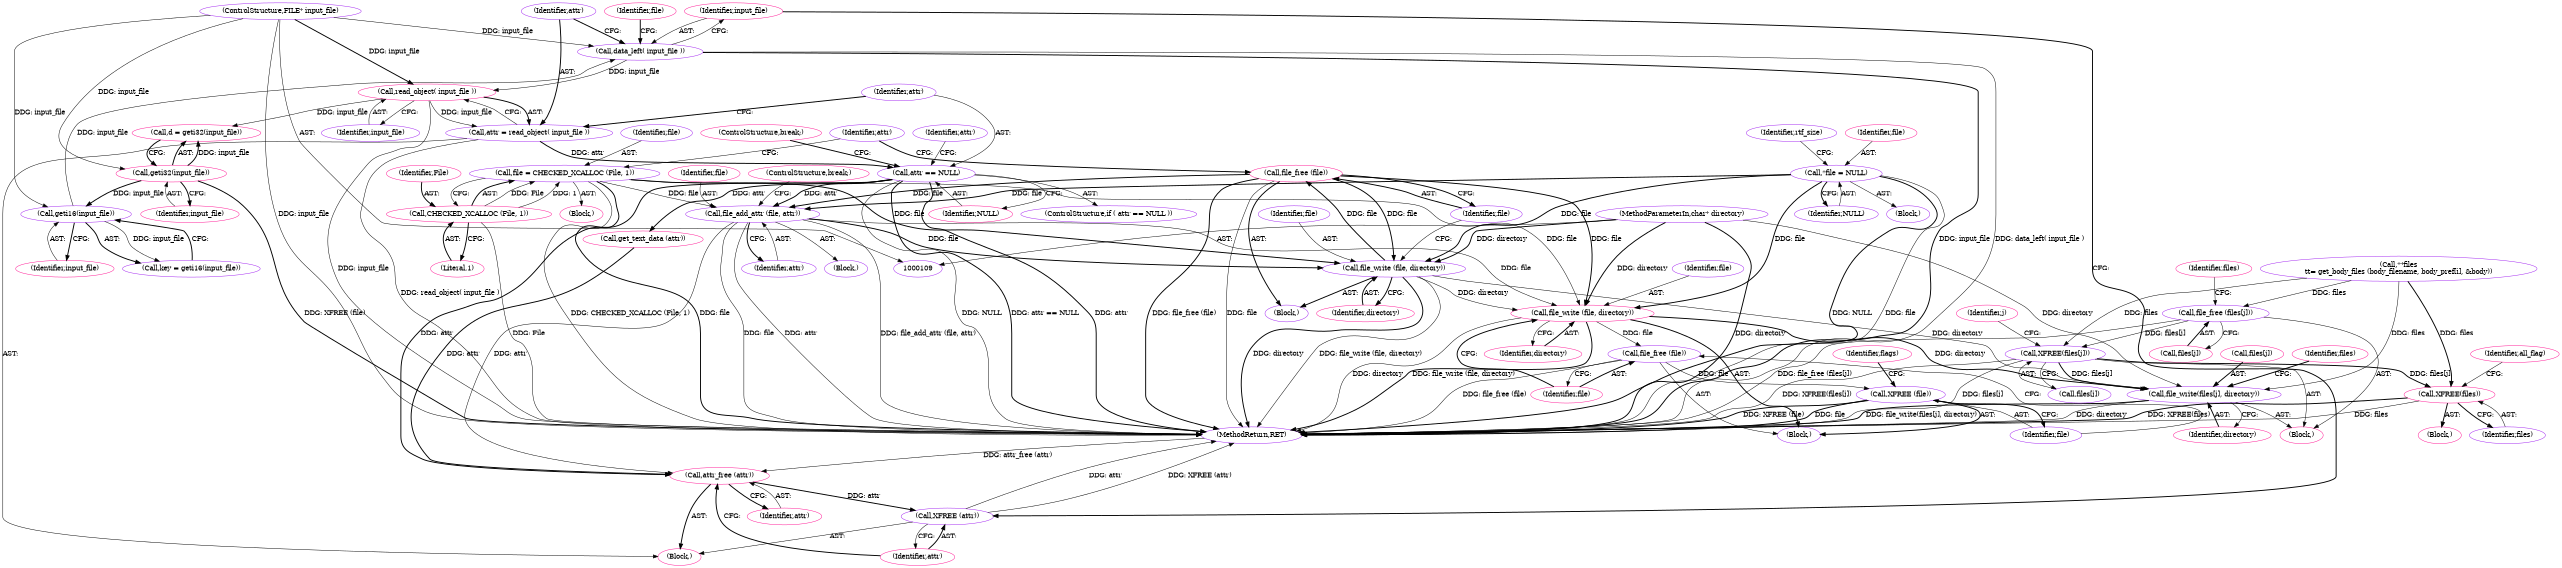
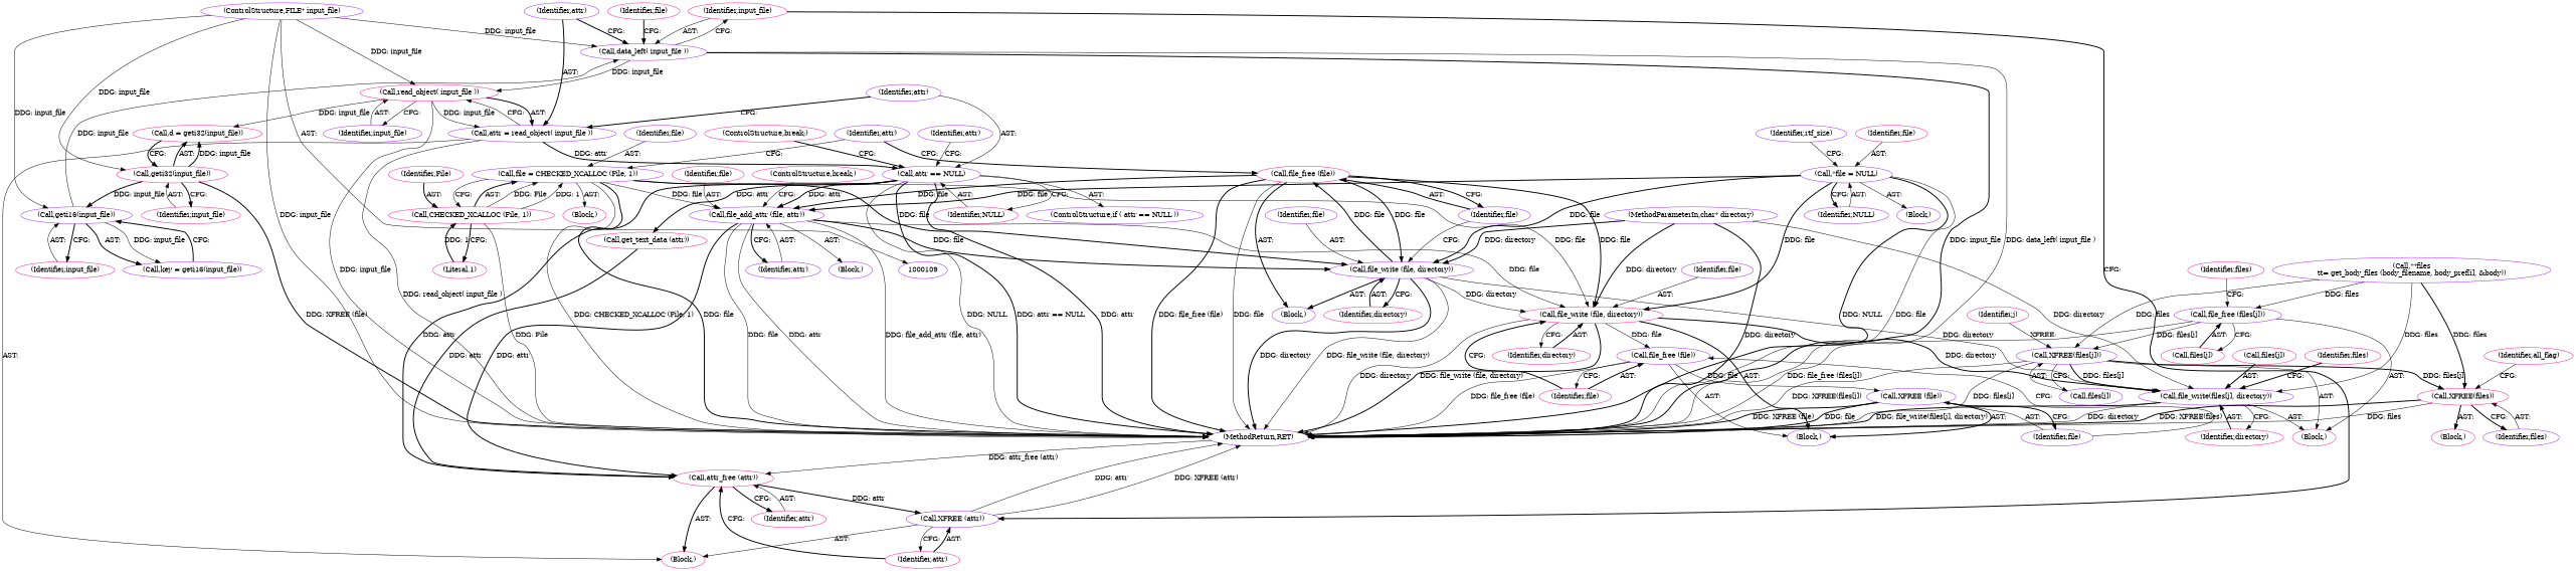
  digraph {
    node [color=purple]
    edge [style=solid]
    n1 [color=deeppink label="(Call,file_free (file))"]
    n2 [label="(Call,file_write (file, directory))"]
    n3 [label="(Call,file_add_attr (file, attr))"]
    n4 [color=deeppink label="(Call,file_write (file, directory))"]
    n5 [label="(Identifier,file)"]
    n6 [label="(Block,)"]
    n7 [label="(MethodReturn,RET)"]
    n8 [label="(Call,file_write(files[j], directory))"]
    n9 [color=deeppink label="(Identifier,directory)"]
    n10 [color=deeppink label="(Call,attr_free (attr))"]
    n11 [label="(Block,)"]
    n12 [label="(Identifier,attr)"]
    n13 [label="(Call,file_free (file))"]
    n14 [label="(Block,)"]
    n15 [color=deeppink label="(Identifier,directory)"]
    n16 [color=deeppink label="(Identifier,directory)"]
    n17 [color=deeppink label="(Block,)"]
    n18 [color=deeppink label="(Block,)"]
    n19 [label="(Call,XFREE (attr))"]
    n20 [color=deeppink label="(Identifier,attr)"]
    n21 [label="(Call,file = CHECKED_XCALLOC (File, 1))"]
    n22 [color=deeppink label="(Call,CHECKED_XCALLOC (File, 1))"]
    n23 [color=deeppink label="(Block,)"]
    n24 [color=deeppink label="(Literal,1)"]
    n25 [label="(Call,*file = NULL)"]
    n26 [label="(Identifier,NULL)"]
    n27 [label="(Block,)"]
    n28 [label="(Call,attr == NULL)"]
    n29 [label="(ControlStructure,if ( attr == NULL ))"]
    n30 [color=deeppink label="(Call,get_text_data (attr))"]
    n31 [color=deeppink label="(Identifier,NULL)"]
    n32 [label="(Call,attr = read_object( input_file ))"]
    n33 [color=deeppink label="(Call,read_object( input_file ))"]
    n34 [label="(Identifier,input_file)"]
    n35 [color=deeppink label="(Call,d = geti32(input_file))"]
    n36 [label="(Call,data_left( input_file ))"]
    n37 [color=deeppink label="(Identifier,input_file)"]
    n38 [label="(Call,geti16(input_file))"]
    n39 [color=deeppink label="(Identifier,input_file)"]
    n40 [label="(Call,key = geti16(input_file))"]
    n41 [color=deeppink label="(Call,geti32(input_file))"]
    n42 [color=deeppink label="(Identifier,input_file)"]
    n43 [label="(ControlStructure,FILE* input_file)"]
    1000109
    n45 [label="(MethodParameterIn,char* directory)"]
    n46 [color=deeppink label="(Identifier,attr)"]
    n47 [label="(Call,XFREE (file))"]
    n48 [color=deeppink label="(Identifier,file)"]
    n49 [label="(Identifier,file)"]
    n50 [label="(Call,file_free (files[j]))"]
    n51 [label="(Call,XFREE(files[j]))"]
    n52 [color=deeppink label="(Call,files[j])"]
    n53 [color=deeppink label="(Call,XFREE(files))"]
    n54 [label="(Call,files[j])"]
    n55 [label="(Identifier,files)"]
    n56 [color=deeppink label="(Block,)"]
    n57 [color=deeppink label="(Identifier,file)"]
    n58 [color=deeppink label="(ControlStructure,break;)"]
-   n59 [color=deeppink label="(Identifier,flags)"]
    n60 [label="(Identifier,rtf_size)"]
    n61 [color=deeppink label="(Identifier,j)"]
    n62 [color=deeppink label="(Call,files[j])"]
    n63 [color=deeppink label="(Identifier,File)"]
    n64 [color=deeppink label="(Identifier,files)"]
    n65 [color=deeppink label="(Identifier,all_flag)"]
    n66 [label="(Identifier,file)"]
    n67 [color=deeppink label="(Identifier,file)"]
    n68 [label="(Identifier,attr)"]
    n69 [label="(Identifier,attr)"]
    n70 [label="(Identifier,file)"]
    n71 [color=deeppink label="(Identifier,file)"]
    n72 [label="(Call,**files\n\t\t= get_body_files (body_filename, body_pref[i], &body))"]
    n73 [color=deeppink label="(ControlStructure,break;)"]
    n74 [color=deeppink label="(Identifier,files)"]
    n75 [label="(Identifier,file)"]
    n76 [label="(Identifier,attr)"]
    n77 [label="(Identifier,attr)"]
    n1 -> n2 [label="DDG: file" style=bold]
    n1 -> n3 [label="DDG: file" style=bold]
    n1 -> n4 [label="DDG: file" style=bold]
    n1 -> n5 [label="CFG: " style=bold]
    n1 -> n6 [label="AST: " style=bold]
    n1 -> n7 [label="DDG: file_free (file)" style=bold]
    n1 -> n7 [label="DDG: file"]
    n2 -> n1 [label="DDG: file" style=bold]
    n2 -> n4 [label="DDG: directory"]
    n2 -> n6 [label="AST: " style=bold]
    n2 -> n7 [label="DDG: file_write (file, directory)"]
    n2 -> n7 [label="DDG: directory" style=bold]
    n2 -> n8 [label="DDG: directory"]
    n2 -> n9 [label="CFG: " style=bold]
    n3 -> n2 [label="DDG: file" style=bold]
    n3 -> n4 [label="DDG: file"]
    n3 -> n7 [label="DDG: file"]
    n3 -> n7 [label="DDG: attr"]
    n3 -> n7 [label="DDG: file_add_attr (file, attr)"]
-   n3 -> n10 [label="DDG: attr"]
+   n3 -> n10 [label="DDG: attr" style=bold]
    n3 -> n11 [label="AST: "]
    n3 -> n12 [label="CFG: " style=bold]
    n4 -> n7 [label="DDG: directory"]
    n4 -> n7 [label="DDG: file_write (file, directory)" style=bold]
    n4 -> n8 [label="DDG: directory" style=bold]
    n4 -> n13 [label="DDG: file"]
    n4 -> n14 [label="AST: " style=bold]
    n4 -> n15 [label="CFG: "]
    n5 -> n1 [label="AST: " style=bold]
    n5 -> n2 [label="CFG: "]
    n7 -> n10 [label="DDG: attr_free (attr)"]
    n8 -> n7 [label="DDG: directory"]
    n8 -> n7 [label="DDG: file_write(files[j], directory)" style=bold]
    n8 -> n16 [label="CFG: "]
    n8 -> n17 [label="AST: "]
    n9 -> n2 [label="AST: " style=bold]
    n10 -> n18 [label="AST: " style=bold]
    n10 -> n19 [label="DDG: attr" style=bold]
    n10 -> n20 [label="CFG: " style=bold]
    n12 -> n3 [label="AST: "]
    n13 -> n7 [label="DDG: file_free (file)"]
    n13 -> n14 [label="AST: "]
    n13 -> n47 [label="DDG: file"]
    n13 -> n48 [label="CFG: "]
    n15 -> n4 [label="AST: " style=bold]
    n16 -> n8 [label="AST: " style=bold]
    n19 -> n7 [label="DDG: XFREE (attr)"]
    n19 -> n7 [label="DDG: attr"]
    n19 -> n18 [label="AST: "]
    n19 -> n46 [label="CFG: "]
    n20 -> n10 [label="AST: "]
    n21 -> n2 [label="DDG: file" style=bold]
    n21 -> n3 [label="DDG: file"]
    n21 -> n4 [label="DDG: file"]
    n21 -> n7 [label="DDG: CHECKED_XCALLOC (File, 1)"]
    n21 -> n7 [label="DDG: file" style=bold]
    n21 -> n22 [label="CFG: "]
    n21 -> n23 [label="AST: "]
    n22 -> n7 [label="DDG: File"]
    n22 -> n21 [label="AST: " style=bold]
    n22 -> n21 [label="DDG: File"]
    n22 -> n21 [label="DDG: 1"]
    n22 -> n24 [label="CFG: " style=bold]
-   n24 -> n22 [label="AST: " style=bold]
+   n24 -> n22 [label="DDG: 1" style=bold]
    n25 -> n2 [label="DDG: file" style=bold]
    n25 -> n3 [label="DDG: file" style=bold]
    n25 -> n4 [label="DDG: file" style=bold]
    n25 -> n7 [label="DDG: NULL" style=bold]
    n25 -> n7 [label="DDG: file"]
    n25 -> n26 [label="CFG: " style=bold]
    n25 -> n27 [label="AST: "]
    n26 -> n25 [label="AST: "]
    n28 -> n3 [label="DDG: attr" style=bold]
    n28 -> n7 [label="DDG: NULL"]
    n28 -> n7 [label="DDG: attr == NULL" style=bold]
    n28 -> n7 [label="DDG: attr" style=bold]
    n28 -> n10 [label="DDG: attr" style=bold]
    n28 -> n29 [label="AST: "]
    n28 -> n30 [label="DDG: attr" style=bold]
    n28 -> n31 [label="CFG: "]
    n30 -> n10 [label="DDG: attr" style=bold]
    n31 -> n28 [label="AST: "]
    n32 -> n7 [label="DDG: read_object( input_file )"]
    n32 -> n18 [label="AST: "]
    n32 -> n28 [label="DDG: attr" style=bold]
    n32 -> n33 [label="CFG: "]
    n33 -> n7 [label="DDG: input_file"]
    n33 -> n32 [label="AST: " style=bold]
    n33 -> n32 [label="DDG: input_file"]
    n33 -> n34 [label="CFG: "]
    n33 -> n35 [label="DDG: input_file"]
    n34 -> n33 [label="AST: "]
    n35 -> n41 [label="CFG: " style=bold]
    n36 -> n7 [label="DDG: data_left( input_file )"]
    n36 -> n7 [label="DDG: input_file" style=bold]
    n36 -> n33 [label="DDG: input_file"]
    n36 -> n37 [label="CFG: "]
    n37 -> n19 [label="CFG: " style=bold]
    n37 -> n36 [label="AST: "]
    n38 -> n36 [label="DDG: input_file"]
    n38 -> n39 [label="CFG: " style=bold]
    n38 -> n40 [label="AST: " style=bold]
    n38 -> n40 [label="DDG: input_file"]
    n39 -> n38 [label="AST: "]
    n40 -> n38 [label="CFG: " style=bold]
    n41 -> n7 [label="DDG: XFREE (file)" style=bold]
    n41 -> n35 [label="AST: " style=bold]
    n41 -> n35 [label="DDG: input_file" style=bold]
    n41 -> n38 [label="DDG: input_file" style=bold]
    n41 -> n42 [label="CFG: " style=bold]
    n42 -> n41 [label="AST: "]
    n43 -> n7 [label="DDG: input_file"]
-   n43 -> n33 [label="DDG: input_file" style=bold]
+   n43 -> n33 [label="DDG: input_file"]
    n43 -> n36 [label="DDG: input_file"]
    n43 -> n38 [label="DDG: input_file"]
    n43 -> n41 [label="DDG: input_file"]
    n43 -> 1000109 [label="AST: "]
    n45 -> n2 [label="DDG: directory" style=bold]
    n45 -> n4 [label="DDG: directory" style=bold]
    n45 -> n7 [label="DDG: directory" style=bold]
    n45 -> n8 [label="DDG: directory"]
-   n45 -> 1000109 [label="AST: "]
    n46 -> n10 [label="CFG: " style=bold]
    n46 -> n19 [label="AST: " style=bold]
    n47 -> n7 [label="DDG: XFREE (file)" style=bold]
    n47 -> n7 [label="DDG: file" style=bold]
    n47 -> n14 [label="AST: " style=bold]
    n47 -> n49 [label="CFG: " style=bold]
    n48 -> n4 [label="CFG: " style=bold]
    n48 -> n13 [label="AST: " style=bold]
    n49 -> n13 [label="CFG: "]
    n49 -> n47 [label="AST: "]
    n50 -> n7 [label="DDG: file_free (files[j])"]
    n50 -> n17 [label="AST: "]
    n50 -> n51 [label="DDG: files[j]"]
    n50 -> n52 [label="CFG: "]
    n51 -> n7 [label="DDG: XFREE(files[j])"]
    n51 -> n7 [label="DDG: files[j]"]
    n51 -> n8 [label="DDG: files[j]" style=bold]
    n51 -> n17 [label="AST: "]
    n51 -> n53 [label="DDG: files[j]" style=bold]
    n51 -> n54 [label="CFG: "]
    n52 -> n50 [label="AST: " style=bold]
    n53 -> n7 [label="DDG: XFREE(files)" style=bold]
    n53 -> n7 [label="DDG: files"]
    n53 -> n55 [label="CFG: " style=bold]
    n53 -> n56 [label="AST: " style=bold]
    n54 -> n51 [label="AST: "]
    n55 -> n53 [label="AST: "]
    n57 -> n25 [label="AST: "]
    n58 -> n28 [label="CFG: " style=bold]
-   n59 -> n47 [label="CFG: " style=bold]
    n60 -> n25 [label="CFG: "]
-   n61 -> n51 [label="CFG: "]
+   n61 -> n51 [label="XFREE: "]
    n62 -> n8 [label="AST: " style=bold]
    n63 -> n22 [label="AST: " style=bold]
    n64 -> n8 [label="CFG: " style=bold]
    n65 -> n53 [label="CFG: "]
    n66 -> n2 [label="AST: "]
    n67 -> n3 [label="AST: "]
    n68 -> n32 [label="AST: " style=bold]
    n68 -> n36 [label="CFG: " style=bold]
    n69 -> n28 [label="AST: "]
    n69 -> n32 [label="CFG: " style=bold]
    n70 -> n21 [label="AST: "]
    n71 -> n36 [label="CFG: " style=bold]
    n72 -> n8 [label="DDG: files"]
    n72 -> n50 [label="DDG: files"]
    n72 -> n51 [label="DDG: files"]
    n72 -> n53 [label="DDG: files" style=bold]
    n73 -> n3 [label="CFG: "]
    n74 -> n50 [label="CFG: "]
    n75 -> n4 [label="AST: "]
    n76 -> n1 [label="CFG: " style=bold]
    n76 -> n21 [label="CFG: "]
    n77 -> n28 [label="CFG: "]
  }
